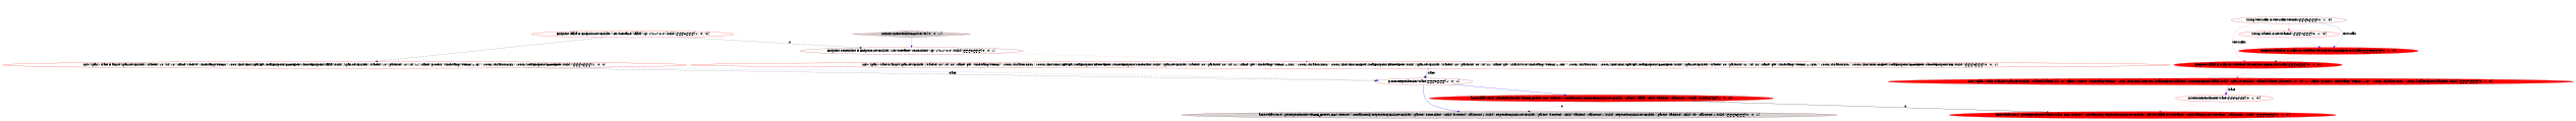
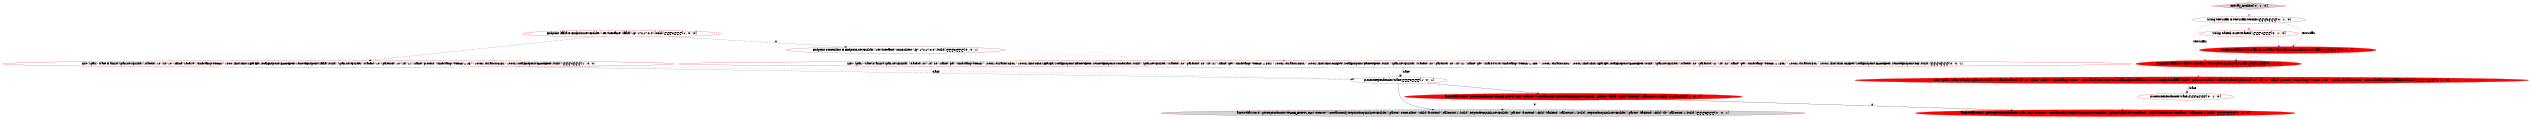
  digraph {
    node [color=red fillcolor=white shape=ellipse style=filled]
    edge [color=blue style=dashed]
    n1 [color=brown fillcolor=red label="List<Span> trace = asList(Span.newBuilder().traceId(traceId).id(\"10\").name(\"receive\").timestamp(TODAY * 1000).kind(Kind.SERVER).localEndpoint(backend).remoteEndpoint(kafka).build(),Span.newBuilder().traceId(traceId).parentId(\"10\").id(\"11\").name(\"process\").timestamp((TODAY + 25) * 1000L).duration(325L * 1000L).localEndpoint(backend).build())@@@7@@@['0', '1', '0']"]
    n2 [label="processDependencies(trace)@@@8@@@['0', '1', '0']"]
    n3 [fillcolor=red label="assertThat(store().getDependencies(endTs(trace),DAY).execute()).containsOnly(DependencyLink.newBuilder().parent(kafka.serviceName()).child(backend.serviceName()).callCount(1).build())@@@9@@@['0', '1', '0']"]
    n4 [label="Endpoint kafka = Endpoint.newBuilder().serviceName(\"kafka\").ip(\"172.17.0.4\").build()@@@3@@@['1', '0', '0']"]
    n5 [label="List<Span> trace = asList(Span.newBuilder().traceId(\"10\").id(\"10\").name(\"receive\").timestamp(TODAY * 1000).kind(Kind.SERVER).localEndpoint(BACKEND).remoteEndpoint(kafka).build(),Span.newBuilder().traceId(\"10\").parentId(\"10\").id(\"11\").name(\"process\").timestamp((TODAY + 25) * 1000L).duration(325L * 1000L).localEndpoint(BACKEND).build())@@@4@@@['1', '0', '0']"]
    n6 [color=brown label="Endpoint someClient = Endpoint.newBuilder().serviceName(\"some-client\").ip(\"172.17.0.4\").build()@@@3@@@['0', '0', '1']"]
    n7 [color=brown label="processDependencies(trace)@@@5@@@['1', '0', '1']"]
    n8 [label="List<Span> trace = asList(Span.newBuilder().traceId(\"20\").id(\"20\").name(\"get\").timestamp(TODAY * 1000L).duration(350L * 1000L).kind(Kind.SERVER).localEndpoint(FRONTEND).remoteEndpoint(someClient).build(),Span.newBuilder().traceId(\"20\").parentId(\"20\").id(\"21\").name(\"get\").timestamp((TODAY + 50L) * 1000L).duration(250L * 1000L).kind(Kind.CLIENT).localEndpoint(FRONTEND).build(),Span.newBuilder().traceId(\"20\").parentId(\"20\").id(\"21\").name(\"get\").shared(true).timestamp((TODAY + 250) * 1000L).duration(50L * 1000L).kind(Kind.SERVER).localEndpoint(BACKEND).build(),Span.newBuilder().traceId(\"20\").parentId(\"21\").id(\"22\").name(\"get\").timestamp((TODAY + 150L) * 1000L).duration(50L * 1000L).kind(Kind.CLIENT).localEndpoint(BACKEND).remoteEndpoint(DB).build())@@@4@@@['0', '0', '1']"]
    n9 [color=brown fillcolor=lightgray label="assertThat(store().getDependencies(TRACE_ENDTS,DAY).execute()).containsOnly(DependencyLink.newBuilder().parent(\"some-client\").child(\"frontend\").callCount(1).build(),DependencyLink.newBuilder().parent(\"frontend\").child(\"backend\").callCount(1).build(),DependencyLink.newBuilder().parent(\"backend\").child(\"db\").callCount(1).build())@@@6@@@['0', '0', '1']"]
-   n10 [color=brown fillcolor=lightgray label="notInstrumentedClientAndServer['0', '0', '1']" shape=diamond]
    n11 [fillcolor=red label="Endpoint kafka = suffixServiceName(TestObjects.KAFKA,testSuffix)@@@6@@@['0', '1', '0']"]
    n12 [color=brown fillcolor=red label="assertThat(store().getDependencies(TRACE_ENDTS,DAY).execute()).containsOnly(DependencyLink.newBuilder().parent(\"kafka\").child(\"backend\").callCount(1).build())@@@6@@@['1', '0', '0']"]
+   n13 [fillcolor=lightgray label="oneway_noClient['0', '1', '0']" shape=diamond]
    n14 [color=brown label="String testSuffix = testSuffix(testInfo)@@@3@@@['0', '1', '0']"]
    n15 [label="String traceId = newTraceId()@@@4@@@['0', '1', '0']"]
    n16 [fillcolor=red label="Endpoint backend = suffixServiceName(TestObjects.BACKEND,testSuffix)@@@5@@@['0', '1', '0']"]
    n1 -> n2 [color=deeppink style=solid]
    n1 -> n2 [label=trace]
    n2 -> n3 [color=deeppink style=dotted]
    n4 -> n5 [color=black]
    n4 -> n6 [color=black label=0]
    n5 -> n7 [color=black label=trace]
    n5 -> n7 [style=dotted]
    n6 -> n8 [color=deeppink style=dotted]
    n7 -> n9 [style=solid]
    n7 -> n12 [style=solid]
    n8 -> n7
    n8 -> n7 [color=black label=trace]
-   n10 -> n6
    n11 -> n1 [color=deeppink]
    n12 -> n3 [color=black label=0 style=solid]
    n12 -> n9 [color=black label=0 style=dotted]
+   n13 -> n14 [color=deeppink]
    n14 -> n11 [color=deeppink label=testSuffix]
    n14 -> n15 [color=deeppink]
    n14 -> n16 [label=testSuffix]
    n15 -> n16 [style=dotted]
    n16 -> n11 [color=black style=dotted]
  }
